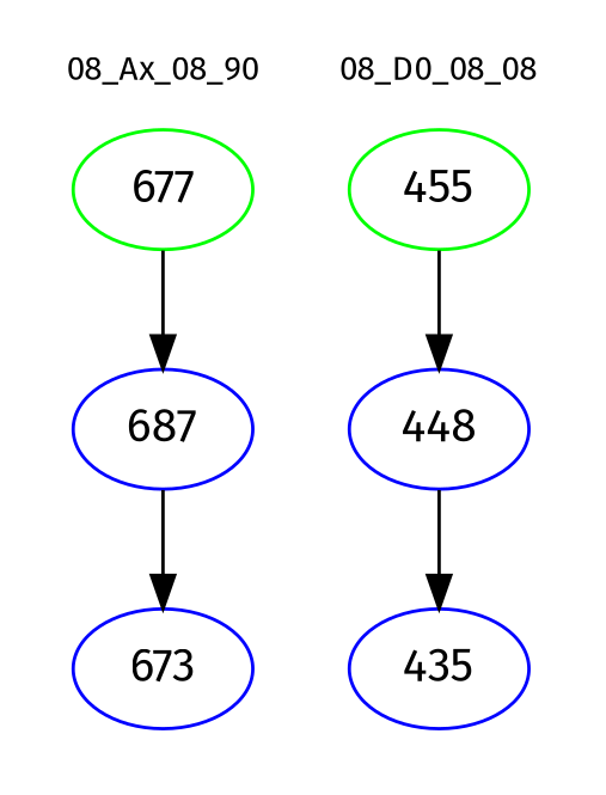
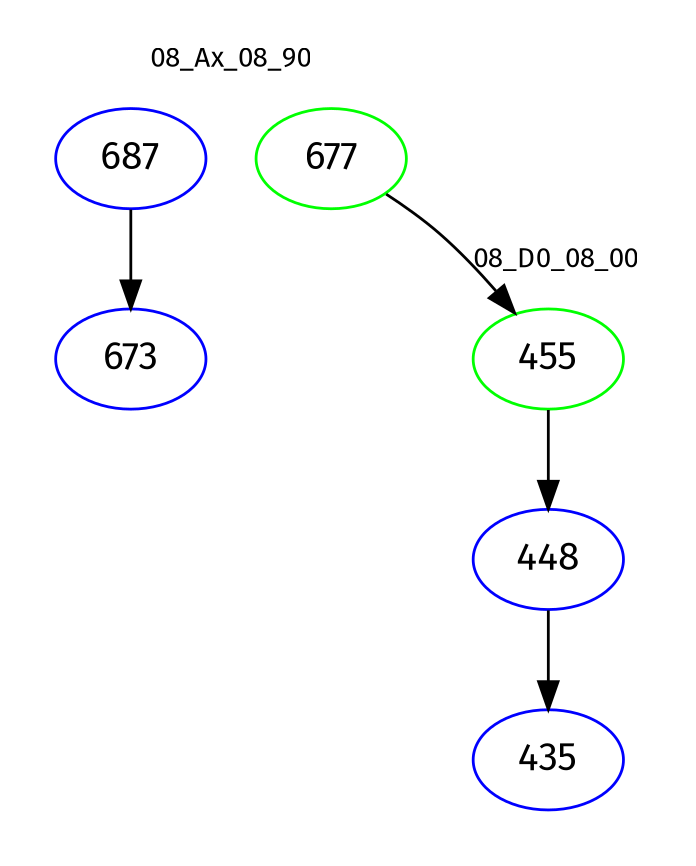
  digraph {
    fontname="Fira Sans"
    node [color=blue fontname="Fira Sans"]
    edge [color=black fontname="Fira Sans"]
    n1 [color=green label=677]
    n2 [label=687]
    n3 [label=673]
    n4 [color=green label=455]
    n5 [label=448]
    n6 [label=435]
    subgraph cluster_1 {
      color=white
      fontsize=10
      label="08_Ax_08_90"
      n1
      n2
      n3
    }
    subgraph cluster_2 {
      color=white
      fontsize=10
-     label="08_D0_08_08"
+     label="08_D0_08_00"
      n4
      n5
      n6
    }
-   n1 -> n2
+   n1 -> n4
    n2 -> n3
    n4 -> n5
    n5 -> n6
  }
